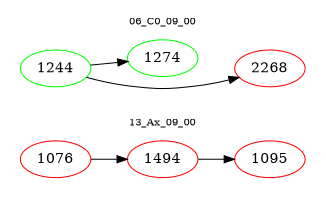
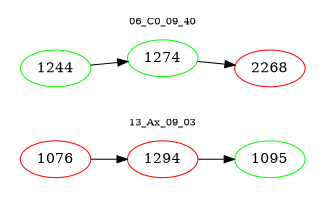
  digraph {
    rankdir=LR
    node [color=red]
    edge [color=black]
    n1 [label=1076]
-   n2 [label=1095]
-   n3 [label=1494]
+   n2 [color=green label=1095]
+   n3 [label=1294]
    n4 [color=green label=1244]
    n5 [label=2268]
    n6 [color=green label=1274]
    subgraph cluster_1 {
      color=white
      fontsize=10
-     label="13_Ax_09_00"
+     label="13_Ax_09_03"
      n1
      n2
      n3
    }
    subgraph cluster_2 {
      color=white
      fontsize=10
-     label="06_C0_09_00"
+     label="06_C0_09_40"
      n4
      n5
      n6
    }
    n1 -> n3
    n3 -> n2
-   n4 -> n5
+   n6 -> n5
    n4 -> n6
  }
